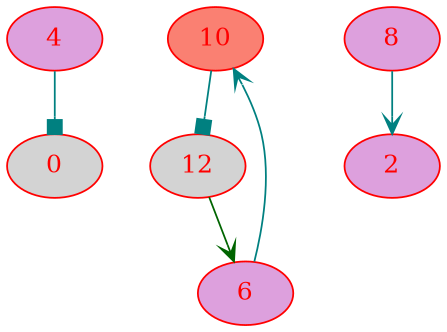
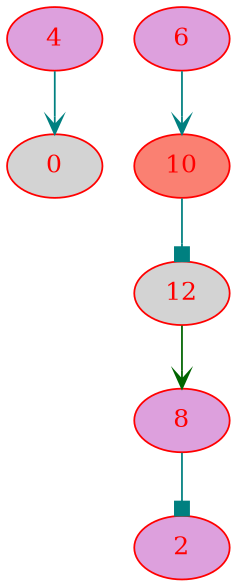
  digraph {
    node [color=red fillcolor=plum fontcolor=red style=filled]
    edge [arrowhead=vee color=teal]
    0 [fillcolor=lightgrey]
    10 [fillcolor=salmon]
    6
    4
    12 [fillcolor=lightgrey]
    8
    2
    10 -> 12 [arrowhead=box]
    6 -> 10
-   4 -> 0 [arrowhead=box]
-   12 -> 6 [color=darkgreen]
-   8 -> 2
+   4 -> 0
+   12 -> 8 [color=darkgreen]
+   8 -> 2 [arrowhead=box]
  }
